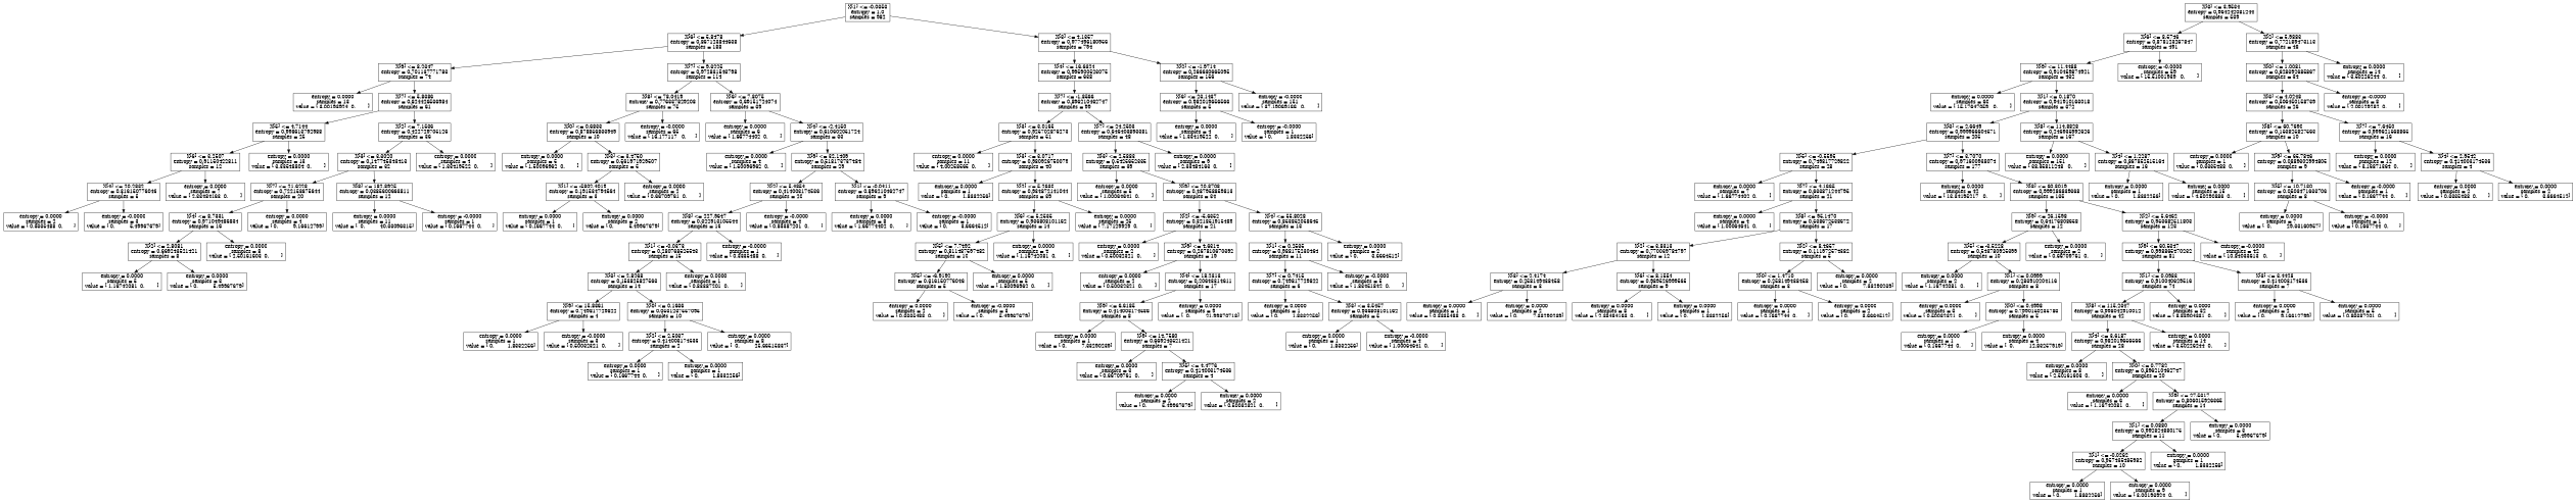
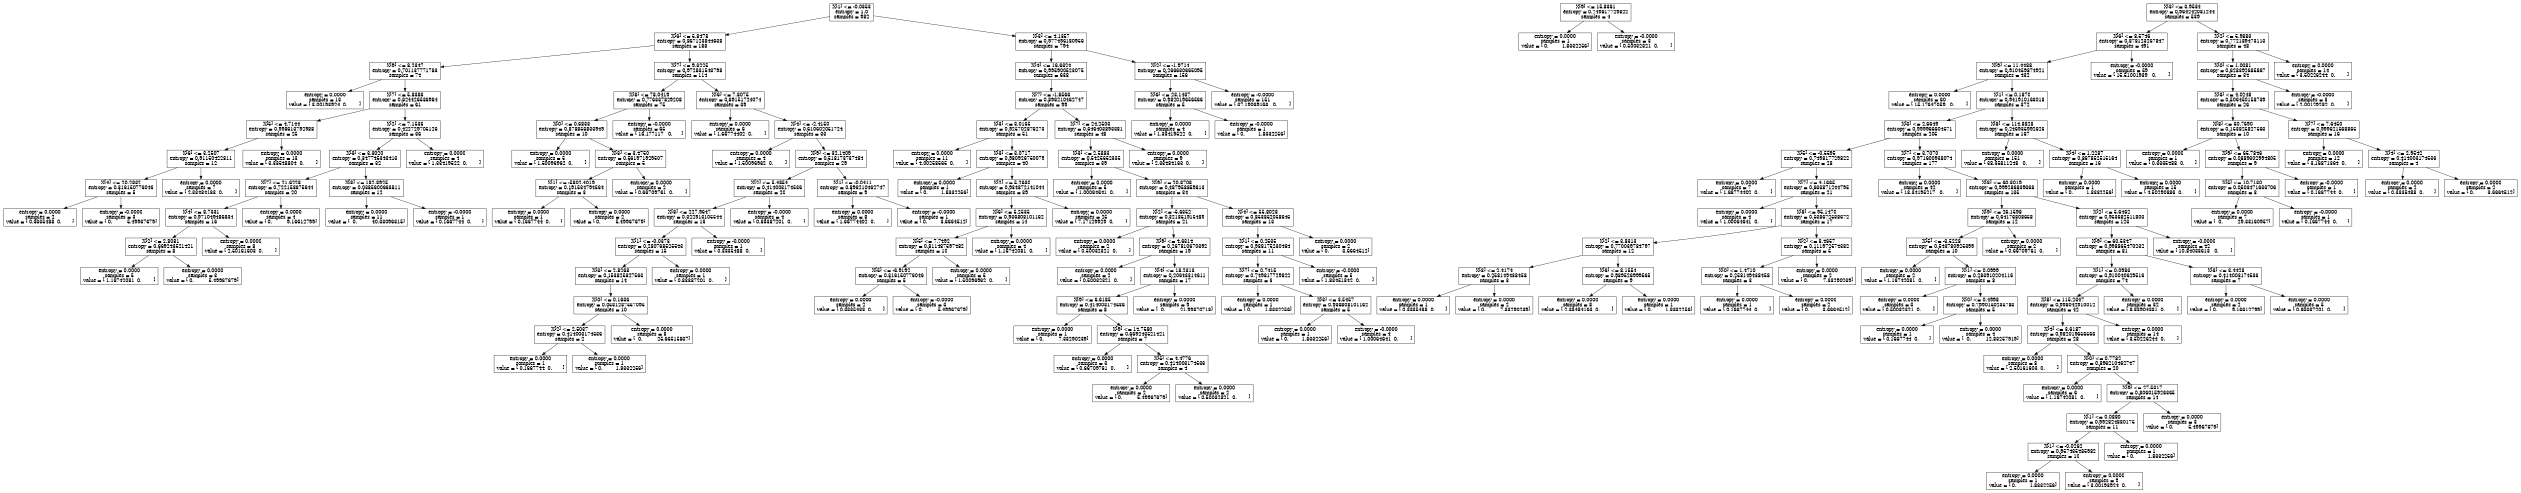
  digraph {
    node [shape=box]
    n1 [label="X[1] <= -0.0353\nentropy = 1.0\nsamples = 982"]
    n2 [label="X[6] <= 5.8478\nentropy = 0.867123844638\nsamples = 188"]
    n3 [label="X[3] <= 4.1357\nentropy = 0.977496180956\nsamples = 794"]
    n4 [label="X[9] <= 8.2347\nentropy = 0.701137771783\nsamples = 74"]
    n5 [label="X[7] <= 9.3225\nentropy = 0.972831543798\nsamples = 114"]
    n6 [label="X[4] <= 16.6324\nentropy = 0.995900523075\nsamples = 638"]
    n7 [label="X[2] <= -1.9714\nentropy = 0.266630665095\nsamples = 156"]
    n8 [label="entropy = 0.0000\nsamples = 13\nvalue = [ 3.00193924  0.        ]"]
    n9 [label="X[7] <= 5.8386\nentropy = 0.624426536984\nsamples = 61"]
    n10 [label="X[8] <= 78.0419\nentropy = 0.776337829208\nsamples = 75"]
    n11 [label="X[6] <= 7.8075\nentropy = 0.69151724074\nsamples = 39"]
    n12 [label="X[5] <= 4.7144\nentropy = 0.998613792988\nsamples = 25"]
    n13 [label="X[2] <= 7.1536\nentropy = 0.422729705126\nsamples = 36"]
    n14 [label="X[6] <= 3.2507\nentropy = 0.91150422811\nsamples = 12"]
    n15 [label="entropy = 0.0000\nsamples = 13\nvalue = [ 3.33548804  0.        ]"]
-   n16 [label="X[3] <= 3.3020\nentropy = 0.147745343413\nsamples = 32"]
+   n16 [label="X[3] <= 3.3020\nentropy = 0.347745343413\nsamples = 32"]
    n17 [label="entropy = 0.0000\nsamples = 4\nvalue = [ 1.33419522  0.        ]"]
    n18 [label="X[4] <= 20.2832\nentropy = 0.316150776046\nsamples = 5"]
    n19 [label="entropy = 0.0000\nsamples = 7\nvalue = [ 2.33484163  0.        ]"]
    n20 [label="entropy = 0.0000\nsamples = 2\nvalue = [ 0.3335488  0.       ]"]
    n21 [label="entropy = -0.0000\nsamples = 3\nvalue = [ 0.          5.49967679]"]
    n22 [label="X[7] <= 21.6228\nentropy = 0.722153675644\nsamples = 20"]
    n23 [label="X[8] <= 182.8925\nentropy = 0.0385600663811\nsamples = 12"]
    n24 [label="X[4] <= 8.7331\nentropy = 0.971049486834\nsamples = 16"]
    n25 [label="entropy = 0.0000\nsamples = 4\nvalue = [ 0.          9.16612799]"]
    n26 [label="entropy = 0.0000\nsamples = 11\nvalue = [  0.          40.33096315]"]
    n27 [label="entropy = -0.0000\nsamples = 1\nvalue = [ 0.1667744  0.       ]"]
    n28 [label="X[2] <= 2.8081\nentropy = 0.669243521421\nsamples = 8"]
    n29 [label="entropy = 0.0000\nsamples = 8\nvalue = [ 2.50161603  0.        ]"]
    n30 [label="entropy = 0.0000\nsamples = 5\nvalue = [ 1.16742081  0.        ]"]
    n31 [label="entropy = 0.0000\nsamples = 3\nvalue = [ 0.          5.49967679]"]
    n32 [label="X[0] <= 0.6833\nentropy = 0.878856833949\nsamples = 10"]
    n33 [label="entropy = -0.0000\nsamples = 65\nvalue = [ 16.177117   0.      ]"]
    n34 [label="entropy = 0.0000\nsamples = 6\nvalue = [ 1.66774402  0.        ]"]
    n35 [label="X[4] <= -2.4150\nentropy = 0.610602051724\nsamples = 33"]
    n36 [label="entropy = 0.0000\nsamples = 5\nvalue = [ 1.50096962  0.        ]"]
    n37 [label="X[3] <= 3.4750\nentropy = 0.561971929507\nsamples = 5"]
    n38 [label="X[1] <= -5802.4019\nentropy = 0.191534794564\nsamples = 3"]
    n39 [label="entropy = 0.0000\nsamples = 2\nvalue = [ 0.66709761  0.        ]"]
    n40 [label="entropy = 0.0000\nsamples = 1\nvalue = [ 0.1667744  0.       ]"]
    n41 [label="entropy = 0.0000\nsamples = 2\nvalue = [ 0.          5.49967679]"]
    n42 [label="entropy = 0.0000\nsamples = 4\nvalue = [ 1.50096962  0.        ]"]
    n43 [label="X[9] <= 32.1409\nentropy = 0.518173737484\nsamples = 29"]
    n44 [label="X[2] <= 5.4854\nentropy = 0.414003174536\nsamples = 20"]
    n45 [label="X[1] <= -0.0411\nentropy = 0.896210462747\nsamples = 9"]
    n46 [label="X[8] <= 227.9647\nentropy = 0.322913105544\nsamples = 16"]
    n47 [label="entropy = -0.0000\nsamples = 4\nvalue = [ 0.83387201  0.        ]"]
    n48 [label="entropy = 0.0000\nsamples = 8\nvalue = [ 1.66774402  0.        ]"]
    n49 [label="entropy = -0.0000\nsamples = 1\nvalue = [ 0.         3.6664512]"]
    n50 [label="X[1] <= -0.0373\nentropy = 0.280768525543\nsamples = 15"]
    n51 [label="entropy = -0.0000\nsamples = 1\nvalue = [ 0.3335488  0.       ]"]
    n52 [label="X[3] <= 2.8268\nentropy = 0.153825827563\nsamples = 14"]
    n53 [label="entropy = 0.0000\nsamples = 1\nvalue = [ 0.83387201  0.        ]"]
    n54 [label="X[9] <= 15.8361\nentropy = 0.749817729822\nsamples = 4"]
    n55 [label="X[0] <= 0.1636\nentropy = 0.0531237557095\nsamples = 10"]
    n56 [label="entropy = 0.0000\nsamples = 1\nvalue = [ 0.         1.8332256]"]
    n57 [label="entropy = -0.0000\nsamples = 3\nvalue = [ 0.50032321  0.        ]"]
    n58 [label="X[2] <= 2.5037\nentropy = 0.414003174536\nsamples = 2"]
    n59 [label="entropy = 0.0000\nsamples = 8\nvalue = [  0.          25.66515837]"]
    n60 [label="entropy = 0.0000\nsamples = 1\nvalue = [ 0.1667744  0.       ]"]
    n61 [label="entropy = 0.0000\nsamples = 1\nvalue = [ 0.         1.8332256]"]
    n62 [label="X[7] <= -1.8566\nentropy = 0.896210462747\nsamples = 99"]
    n63 [label="X[6] <= 23.1437\nentropy = 0.982019656566\nsamples = 5"]
    n64 [label="entropy = -0.0000\nsamples = 151\nvalue = [ 37.19069166   0.        ]"]
    n65 [label="X[3] <= 3.9534\nentropy = 0.964242081244\nsamples = 539"]
    n66 [label="X[6] <= 8.5746\nentropy = 0.878123267847\nsamples = 491"]
    n67 [label="X[2] <= 5.9883\nentropy = 0.772189473113\nsamples = 48"]
    n68 [label="X[3] <= 3.0165\nentropy = 0.925702876273\nsamples = 51"]
    n69 [label="X[7] <= 24.2503\nentropy = 0.646403893381\nsamples = 48"]
    n70 [label="X[9] <= 11.4488\nentropy = 0.910459874921\nsamples = 432"]
    n71 [label="entropy = -0.0000\nsamples = 59\nvalue = [ 15.51001939   0.        ]"]
    n72 [label="X[0] <= 1.0081\nentropy = 0.628392685867\nsamples = 34"]
    n73 [label="entropy = 0.0000\nsamples = 14\nvalue = [ 3.50226244  0.        ]"]
    n74 [label="entropy = 0.0000\nsamples = 60\nvalue = [ 15.17647059   0.        ]"]
    n75 [label="X[1] <= 0.1870\nentropy = 0.941910163018\nsamples = 372"]
    n76 [label="X[3] <= 2.6649\nentropy = 0.999966604571\nsamples = 205"]
    n77 [label="X[8] <= 114.8828\nentropy = 0.246935992626\nsamples = 167"]
    n78 [label="X[5] <= -0.5595\nentropy = 0.749817729822\nsamples = 28"]
    n79 [label="X[7] <= 3.7070\nentropy = 0.971600938074\nsamples = 177"]
    n80 [label="entropy = 0.0000\nsamples = 151\nvalue = [ 38.35811248   0.        ]"]
    n81 [label="X[4] <= 1.2287\nentropy = 0.867852515164\nsamples = 16"]
    n82 [label="entropy = 0.0000\nsamples = 7\nvalue = [ 1.66774402  0.        ]"]
    n83 [label="X[7] <= 4.1665\nentropy = 0.633871244795\nsamples = 21"]
    n84 [label="entropy = 0.0000\nsamples = 42\nvalue = [ 13.34195217   0.        ]"]
    n85 [label="X[8] <= 60.8019\nentropy = 0.999286839368\nsamples = 135"]
    n86 [label="entropy = 0.0000\nsamples = 4\nvalue = [ 1.00064641  0.        ]"]
    n87 [label="X[8] <= 95.1470\nentropy = 0.538672538672\nsamples = 17"]
    n88 [label="X[2] <= 3.8313\nentropy = 0.770039784797\nsamples = 12"]
    n89 [label="X[2] <= 8.4657\nentropy = 0.111972574382\nsamples = 5"]
    n90 [label="X[3] <= 2.4174\nentropy = 0.258149438458\nsamples = 3"]
    n91 [label="X[6] <= 8.1554\nentropy = 0.989526999565\nsamples = 9"]
    n92 [label="X[0] <= 1.4710\nentropy = 0.258149438458\nsamples = 3"]
    n93 [label="entropy = 0.0000\nsamples = 2\nvalue = [ 0.          7.33290239]"]
    n94 [label="entropy = 0.0000\nsamples = 1\nvalue = [ 0.3335488  0.       ]"]
    n95 [label="entropy = 0.0000\nsamples = 2\nvalue = [ 0.          7.33290239]"]
    n96 [label="entropy = 0.0000\nsamples = 8\nvalue = [ 2.33484163  0.        ]"]
    n97 [label="entropy = 0.0000\nsamples = 1\nvalue = [ 0.         1.8332256]"]
    n98 [label="entropy = 0.0000\nsamples = 1\nvalue = [ 0.1667744  0.       ]"]
    n99 [label="entropy = 0.0000\nsamples = 2\nvalue = [ 0.         3.6664512]"]
    n100 [label="X[9] <= 26.1598\nentropy = 0.64176808658\nsamples = 12"]
    n101 [label="X[2] <= 5.6462\nentropy = 0.953682511803\nsamples = 123"]
    n102 [label="X[5] <= -3.5228\nentropy = 0.543780925399\nsamples = 10"]
    n103 [label="entropy = 0.0000\nsamples = 2\nvalue = [ 0.66709761  0.        ]"]
    n104 [label="X[9] <= 60.5347\nentropy = 0.998865470232\nsamples = 81"]
    n105 [label="entropy = -0.0000\nsamples = 42\nvalue = [ 10.84033613   0.        ]"]
    n106 [label="entropy = 0.0000\nsamples = 2\nvalue = [ 1.16742081  0.        ]"]
    n107 [label="X[1] <= 0.0999\nentropy = 0.283910204116\nsamples = 8"]
    n108 [label="entropy = 0.0000\nsamples = 3\nvalue = [ 0.50032321  0.        ]"]
    n109 [label="X[0] <= 0.4998\nentropy = 0.7990150235783\nsamples = 5"]
    n110 [label="entropy = 0.0000\nsamples = 1\nvalue = [ 0.1667744  0.       ]"]
    n111 [label="entropy = 0.0000\nsamples = 4\nvalue = [  0.          12.83257919]"]
    n112 [label="X[1] <= 0.0983\nentropy = 0.910040629516\nsamples = 74"]
    n113 [label="X[3] <= 3.4428\nentropy = 0.414003174536\nsamples = 7"]
    n114 [label="X[8] <= 115.2347\nentropy = 0.998042910012\nsamples = 42"]
    n115 [label="entropy = 0.0000\nsamples = 32\nvalue = [ 8.83904331  0.        ]"]
    n116 [label="entropy = 0.0000\nsamples = 2\nvalue = [ 0.          9.16612799]"]
    n117 [label="entropy = 0.0000\nsamples = 5\nvalue = [ 0.83387201  0.        ]"]
    n118 [label="X[4] <= 3.6187\nentropy = 0.982019656566\nsamples = 28"]
    n119 [label="entropy = 0.0000\nsamples = 14\nvalue = [ 3.50226244  0.        ]"]
    n120 [label="entropy = 0.0000\nsamples = 8\nvalue = [ 2.50161603  0.        ]"]
    n121 [label="X[0] <= 0.7782\nentropy = 0.896210462747\nsamples = 20"]
    n122 [label="entropy = 0.0000\nsamples = 6\nvalue = [ 1.16742081  0.        ]"]
    n123 [label="X[9] <= 27.5317\nentropy = 0.806015926365\nsamples = 14"]
    n124 [label="X[1] <= 0.0880\nentropy = 0.992824880175\nsamples = 11"]
    n125 [label="entropy = 0.0000\nsamples = 3\nvalue = [ 0.          5.49967679]"]
    n126 [label="X[1] <= -0.0262\nentropy = 0.957435485982\nsamples = 10"]
    n127 [label="entropy = 0.0000\nsamples = 1\nvalue = [ 0.         1.8332256]"]
    n128 [label="entropy = 0.0000\nsamples = 1\nvalue = [ 0.         1.8332256]"]
    n129 [label="entropy = 0.0000\nsamples = 9\nvalue = [ 3.00193924  0.        ]"]
    n130 [label="entropy = 0.0000\nsamples = 1\nvalue = [ 0.         1.8332256]"]
    n131 [label="entropy = 0.0000\nsamples = 15\nvalue = [ 4.50290886  0.        ]"]
    n132 [label="X[3] <= 4.0248\nentropy = 0.506450158739\nsamples = 26"]
    n133 [label="entropy = -0.0000\nsamples = 8\nvalue = [ 2.00129282  0.        ]"]
    n134 [label="X[8] <= 60.7690\nentropy = 0.153825827563\nsamples = 10"]
    n135 [label="X[7] <= 7.6450\nentropy = 0.999621568865\nsamples = 16"]
    n136 [label="entropy = 0.0000\nsamples = 1\nvalue = [ 0.3335488  0.       ]"]
    n137 [label="X[9] <= 65.7846\nentropy = 0.0889302994805\nsamples = 9"]
    n138 [label="entropy = 0.0000\nsamples = 12\nvalue = [ 3.16871364  0.        ]"]
    n139 [label="X[4] <= 2.9542\nentropy = 0.414003174536\nsamples = 4"]
    n140 [label="X[5] <= 10.7130\nentropy = 0.0503471633706\nsamples = 8"]
    n141 [label="entropy = -0.0000\nsamples = 1\nvalue = [ 0.1667744  0.       ]"]
    n142 [label="entropy = 0.0000\nsamples = 7\nvalue = [  0.          29.33160957]"]
    n143 [label="entropy = -0.0000\nsamples = 1\nvalue = [ 0.1667744  0.       ]"]
    n144 [label="entropy = 0.0000\nsamples = 2\nvalue = [ 0.3335488  0.       ]"]
    n145 [label="entropy = 0.0000\nsamples = 2\nvalue = [ 0.         3.6664512]"]
    n146 [label="entropy = 0.0000\nsamples = 11\nvalue = [ 4.00258565  0.        ]"]
    n147 [label="X[3] <= 3.0717\nentropy = 0.980926750079\nsamples = 40"]
    n148 [label="X[3] <= 2.5883\nentropy = 0.5425652335\nsamples = 39"]
    n149 [label="entropy = 0.0000\nsamples = 9\nvalue = [ 2.33484163  0.        ]"]
    n150 [label="entropy = 0.0000\nsamples = 1\nvalue = [ 0.         1.8332256]"]
    n151 [label="X[2] <= 5.2630\nentropy = 0.934872141044\nsamples = 39"]
    n152 [label="X[6] <= 5.2535\nentropy = 0.936808101162\nsamples = 14"]
    n153 [label="entropy = 0.0000\nsamples = 25\nvalue = [ 7.17129929  0.        ]"]
    n154 [label="X[5] <= 7.7492\nentropy = 0.811487597482\nsamples = 10"]
    n155 [label="entropy = 0.0000\nsamples = 4\nvalue = [ 1.16742081  0.        ]"]
    n156 [label="X[5] <= -6.9192\nentropy = 0.316150776046\nsamples = 5"]
    n157 [label="entropy = 0.0000\nsamples = 5\nvalue = [ 1.50096962  0.        ]"]
    n158 [label="entropy = 0.0000\nsamples = 2\nvalue = [ 0.3335488  0.       ]"]
    n159 [label="entropy = -0.0000\nsamples = 3\nvalue = [ 0.          5.49967679]"]
    n160 [label="entropy = 0.0000\nsamples = 5\nvalue = [ 1.00064641  0.        ]"]
    n161 [label="X[9] <= 20.8708\nentropy = 0.487958859813\nsamples = 34"]
    n162 [label="X[2] <= -5.6352\nentropy = 0.321851915489\nsamples = 21"]
    n163 [label="X[4] <= 55.8028\nentropy = 0.853852058645\nsamples = 13"]
    n164 [label="entropy = 0.0000\nsamples = 2\nvalue = [ 0.50032321  0.        ]"]
    n165 [label="X[9] <= 4.6314\nentropy = 0.267810670392\nsamples = 19"]
    n166 [label="X[1] <= 0.2535\nentropy = 0.988175230464\nsamples = 11"]
    n167 [label="entropy = 0.0000\nsamples = 2\nvalue = [ 0.         3.6664512]"]
    n168 [label="entropy = 0.0000\nsamples = 2\nvalue = [ 0.50032321  0.        ]"]
    n169 [label="X[4] <= 18.2313\nentropy = 0.20643314611\nsamples = 17"]
    n170 [label="X[9] <= 6.6185\nentropy = 0.414003174536\nsamples = 8"]
    n171 [label="entropy = 0.0000\nsamples = 9\nvalue = [  0.          21.99870718]"]
    n172 [label="entropy = 0.0000\nsamples = 1\nvalue = [ 0.          7.33290239]"]
    n173 [label="X[9] <= 14.7580\nentropy = 0.669243521421\nsamples = 7"]
    n174 [label="entropy = 0.0000\nsamples = 3\nvalue = [ 0.66709761  0.        ]"]
    n175 [label="X[5] <= 4.4776\nentropy = 0.414003174536\nsamples = 4"]
    n176 [label="entropy = 0.0000\nsamples = 2\nvalue = [ 0.          5.49967679]"]
    n177 [label="entropy = 0.0000\nsamples = 2\nvalue = [ 0.50032321  0.        ]"]
    n178 [label="X[7] <= 0.7415\nentropy = 0.749817729822\nsamples = 6"]
    n179 [label="entropy = -0.0000\nsamples = 5\nvalue = [ 1.83451842  0.        ]"]
    n180 [label="entropy = 0.0000\nsamples = 1\nvalue = [ 0.         1.8332256]"]
    n181 [label="X[3] <= 3.5457\nentropy = 0.936808101162\nsamples = 5"]
    n182 [label="entropy = 0.0000\nsamples = 1\nvalue = [ 0.         1.8332256]"]
    n183 [label="entropy = -0.0000\nsamples = 4\nvalue = [ 1.00064641  0.        ]"]
    n184 [label="entropy = 0.0000\nsamples = 4\nvalue = [ 1.33419522  0.        ]"]
    n185 [label="entropy = -0.0000\nsamples = 1\nvalue = [ 0.         1.8332256]"]
    n1 -> n2
    n1 -> n3
    n2 -> n4
    n2 -> n5
    n3 -> n6
    n3 -> n7
    n4 -> n8
    n4 -> n9
    n5 -> n10
    n5 -> n11
    n6 -> n62
    n7 -> n63
    n7 -> n64
    n9 -> n12
    n9 -> n13
    n10 -> n32
    n10 -> n33
    n11 -> n34
    n11 -> n35
    n12 -> n14
    n12 -> n15
    n13 -> n16
    n13 -> n17
    n14 -> n18
    n14 -> n19
    n16 -> n22
    n16 -> n23
    n18 -> n20
    n18 -> n21
    n22 -> n24
    n22 -> n25
    n23 -> n26
    n23 -> n27
    n24 -> n28
    n24 -> n29
    n28 -> n30
    n28 -> n31
    n32 -> n36
    n32 -> n37
    n35 -> n42
    n35 -> n43
    n37 -> n38
    n37 -> n39
    n38 -> n40
    n38 -> n41
    n43 -> n44
    n43 -> n45
    n44 -> n46
    n44 -> n47
    n45 -> n48
    n45 -> n49
    n46 -> n50
    n46 -> n51
    n50 -> n52
    n50 -> n53
-   n52 -> n54
    n52 -> n55
    n54 -> n56
    n54 -> n57
    n55 -> n58
    n55 -> n59
    n58 -> n60
    n58 -> n61
    n62 -> n68
    n62 -> n69
    n63 -> n184
    n63 -> n185
    n65 -> n66
    n65 -> n67
    n66 -> n70
    n66 -> n71
    n67 -> n72
    n67 -> n73
    n68 -> n146
    n68 -> n147
    n69 -> n148
    n69 -> n149
    n70 -> n74
    n70 -> n75
    n72 -> n132
    n72 -> n133
    n75 -> n76
    n75 -> n77
    n76 -> n78
    n76 -> n79
    n77 -> n80
    n77 -> n81
    n78 -> n82
    n78 -> n83
    n79 -> n84
    n79 -> n85
    n81 -> n130
    n81 -> n131
    n83 -> n86
    n83 -> n87
    n85 -> n100
    n85 -> n101
    n87 -> n88
    n87 -> n89
    n88 -> n90
    n88 -> n91
    n89 -> n92
    n89 -> n93
    n90 -> n94
    n90 -> n95
    n91 -> n96
    n91 -> n97
    n92 -> n98
    n92 -> n99
    n100 -> n102
    n100 -> n103
    n101 -> n104
    n101 -> n105
    n102 -> n106
    n102 -> n107
    n104 -> n112
    n104 -> n113
    n107 -> n108
    n107 -> n109
    n109 -> n110
    n109 -> n111
    n112 -> n114
    n112 -> n115
    n113 -> n116
    n113 -> n117
    n114 -> n118
    n114 -> n119
    n118 -> n120
    n118 -> n121
    n121 -> n122
    n121 -> n123
    n123 -> n124
    n123 -> n125
    n124 -> n126
    n124 -> n127
    n126 -> n128
    n126 -> n129
    n132 -> n134
    n132 -> n135
    n134 -> n136
    n134 -> n137
    n135 -> n138
    n135 -> n139
    n137 -> n140
    n137 -> n141
    n139 -> n144
    n139 -> n145
    n140 -> n142
    n140 -> n143
    n147 -> n150
    n147 -> n151
    n148 -> n160
    n148 -> n161
    n151 -> n152
    n151 -> n153
    n152 -> n154
    n152 -> n155
    n154 -> n156
    n154 -> n157
    n156 -> n158
    n156 -> n159
    n161 -> n162
    n161 -> n163
    n162 -> n164
    n162 -> n165
    n163 -> n166
    n163 -> n167
    n165 -> n168
    n165 -> n169
    n166 -> n178
    n166 -> n179
    n169 -> n170
    n169 -> n171
    n170 -> n172
    n170 -> n173
    n173 -> n174
    n173 -> n175
    n175 -> n176
    n175 -> n177
    n178 -> n180
    n178 -> n181
    n181 -> n182
    n181 -> n183
  }
